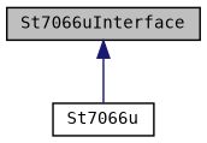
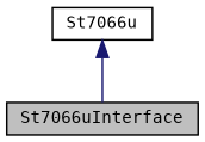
  digraph {
    fontname="DejaVu Sans Mono"
    node [color=black fontname="DejaVu Sans Mono" fontsize=10 shape=record style=filled]
    n1 [fillcolor=grey75 fontcolor=black height=0.2 label=St7066uInterface width=0.4]
    n2 [fillcolor=white height=0.2 label=St7066u width=0.4]
-   n1 -> n2 [color=midnightblue dir=back fontname="DejaVu Sans Mono" fontsize=10 labelfontname=Helvetica labelfontsize=10 style=solid]
+   n2 -> n1 [color=midnightblue dir=back fontname="DejaVu Sans Mono" fontsize=10 labelfontname=Helvetica labelfontsize=10 style=solid]
  }
